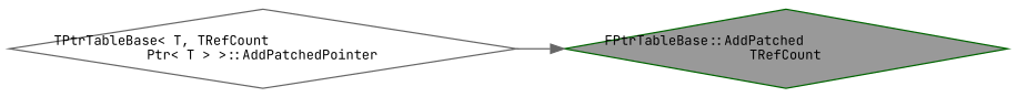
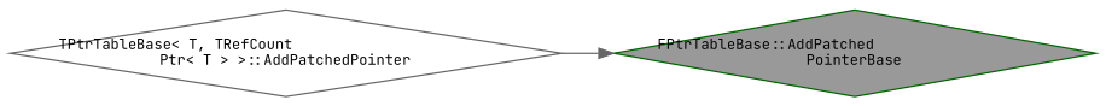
  digraph {
    rankdir=RL
    fontname="JetBrains Mono"
    node [fontname="JetBrains Mono" fontsize=10 shape=diamond style=filled]
-   n1 [color=darkgreen fillcolor=grey60 fontcolor=black height=0.2 label="FPtrTableBase::AddPatched\lTRefCount" width=0.4]
+   n1 [color=darkgreen fillcolor=grey60 fontcolor=black height=0.2 label="FPtrTableBase::AddPatched\lPointerBase" width=0.4]
    n2 [color=gray40 fillcolor=white height=0.2 label="TPtrTableBase\< T, TRefCount\lPtr\< T \> \>::AddPatchedPointer" width=0.4]
    n1 -> n2 [color=gray40 dir=back fontname="JetBrains Mono" fontsize=10 labelfontname=Helvetica labelfontsize=10 style=solid]
  }
